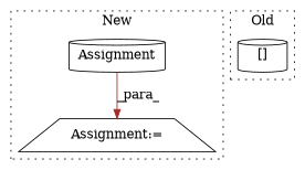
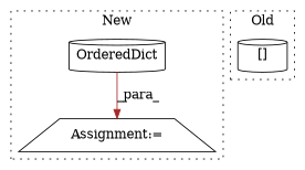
  digraph {
    node [shape=cylinder]
-   n1 [a=32 l=13 label=Assignment s=3667]
+   n1 [a=32 l=13 label=OrderedDict s=3667]
    n2 [a=7 l=1 label="Assignment:=" s=3666 shape=trapezium]
    n3 [a=2 l="16,1" label="[]" s="3697,3722"]
    subgraph cluster_1 {
      label=New
      style=dotted
      n1
      n2
    }
    subgraph cluster_2 {
      label=Old
      style=dotted
      n3
    }
    n1 -> n2 [label=_para_ color=brown]
  }
